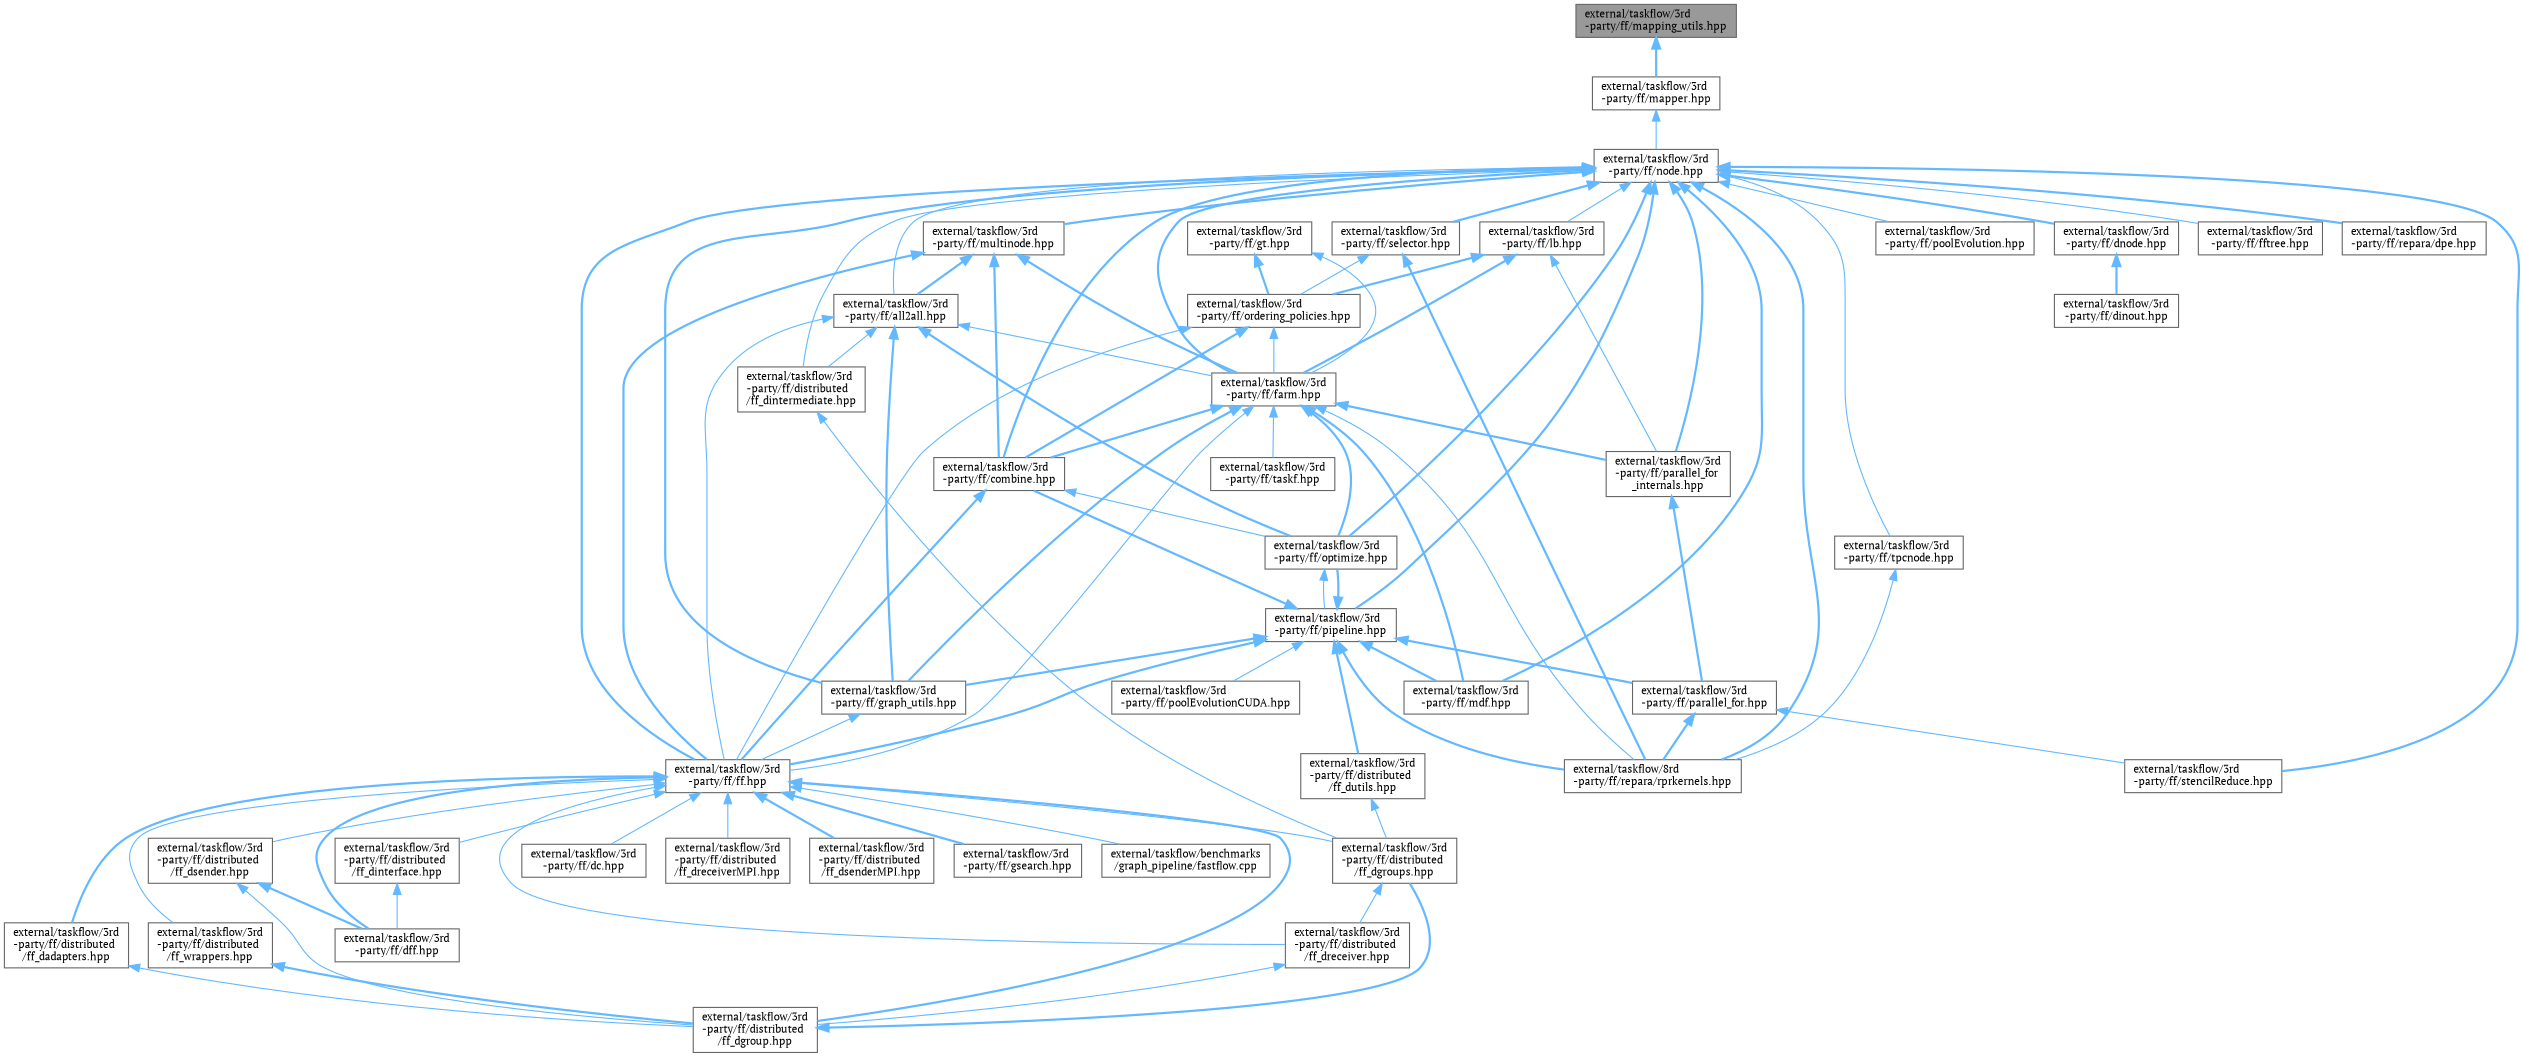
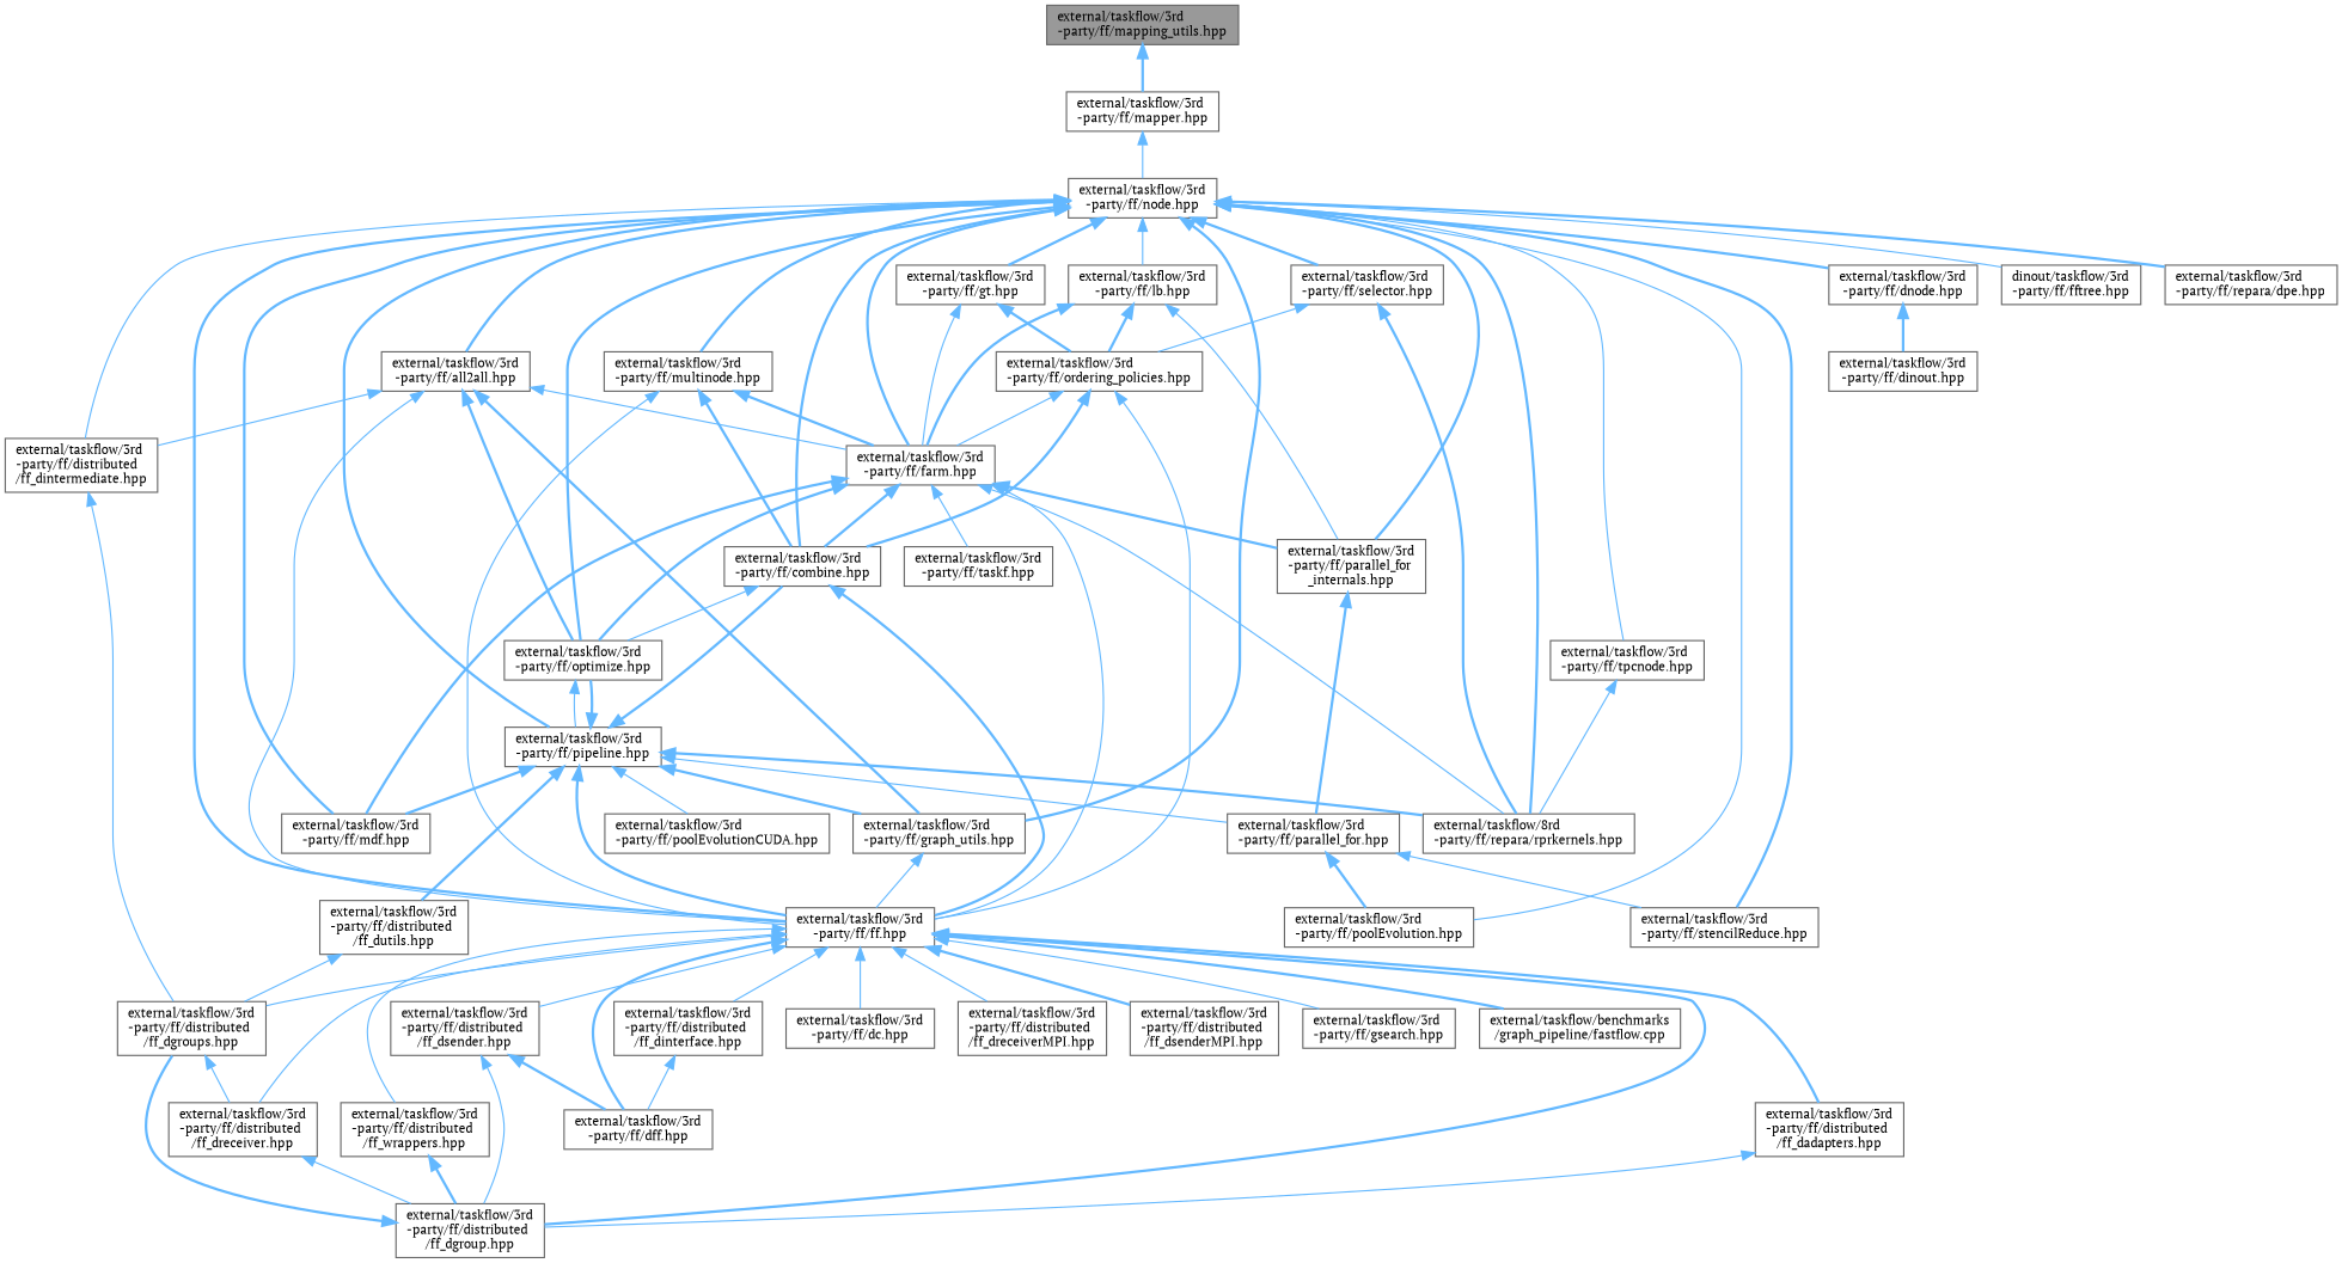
  digraph {
    fontname="PT Serif"
    node [color=grey40 fillcolor=white fontname="PT Serif" fontsize=10 shape=box style=filled]
    edge [color=steelblue1 dir=back fontname="PT Serif" fontsize=10 labelfontname=Helvetica labelfontsize=10 style=bold]
    n1 [color=gray40 fillcolor=grey60 fontcolor=black height=0.2 label="external/taskflow/3rd\l-party/ff/mapping_utils.hpp" width=0.4]
    n2 [height=0.2 label="external/taskflow/3rd\l-party/ff/mapper.hpp" width=0.4]
    n3 [height=0.2 label="external/taskflow/3rd\l-party/ff/node.hpp" width=0.4]
    n4 [height=0.2 label="external/taskflow/3rd\l-party/ff/all2all.hpp" width=0.4]
    n5 [height=0.2 label="external/taskflow/3rd\l-party/ff/distributed\l/ff_dintermediate.hpp" width=0.4]
    n6 [height=0.2 label="external/taskflow/3rd\l-party/ff/farm.hpp" width=0.4]
    n7 [height=0.2 label="external/taskflow/3rd\l-party/ff/combine.hpp" width=0.4]
    n8 [height=0.2 label="external/taskflow/3rd\l-party/ff/ff.hpp" width=0.4]
    n9 [height=0.2 label="external/taskflow/3rd\l-party/ff/optimize.hpp" width=0.4]
    n10 [height=0.2 label="external/taskflow/3rd\l-party/ff/pipeline.hpp" width=0.4]
    n11 [height=0.2 label="external/taskflow/3rd\l-party/ff/graph_utils.hpp" width=0.4]
    n12 [height=0.2 label="external/taskflow/3rd\l-party/ff/mdf.hpp" width=0.4]
    n13 [height=0.2 label="external/taskflow/3rd\l-party/ff/poolEvolution.hpp" width=0.4]
    n14 [height=0.2 label="external/taskflow/3rd\l-party/ff/stencilReduce.hpp" width=0.4]
    n15 [height=0.2 label="external/taskflow/8rd\l-party/ff/repara/rprkernels.hpp" width=0.4]
    n16 [height=0.2 label="external/taskflow/3rd\l-party/ff/parallel_for\l_internals.hpp" width=0.4]
    n17 [height=0.2 label="external/taskflow/3rd\l-party/ff/dnode.hpp" width=0.4]
-   n18 [height=0.2 label="external/taskflow/3rd\l-party/ff/fftree.hpp" width=0.4]
+   n18 [height=0.2 label="dinout/taskflow/3rd\l-party/ff/fftree.hpp" width=0.4]
    n19 [height=0.2 label="external/taskflow/3rd\l-party/ff/gt.hpp" width=0.4]
    n20 [height=0.2 label="external/taskflow/3rd\l-party/ff/multinode.hpp" width=0.4]
    n21 [height=0.2 label="external/taskflow/3rd\l-party/ff/lb.hpp" width=0.4]
    n22 [height=0.2 label="external/taskflow/3rd\l-party/ff/repara/dpe.hpp" width=0.4]
    n23 [height=0.2 label="external/taskflow/3rd\l-party/ff/selector.hpp" width=0.4]
    n24 [height=0.2 label="external/taskflow/3rd\l-party/ff/tpcnode.hpp" width=0.4]
    n25 [height=0.2 label="external/taskflow/3rd\l-party/ff/distributed\l/ff_dgroups.hpp" width=0.4]
    n26 [height=0.2 label="external/taskflow/3rd\l-party/ff/taskf.hpp" width=0.4]
    n27 [height=0.2 label="external/taskflow/3rd\l-party/ff/dff.hpp" width=0.4]
    n28 [height=0.2 label="external/taskflow/3rd\l-party/ff/distributed\l/ff_dreceiver.hpp" width=0.4]
    n29 [height=0.2 label="external/taskflow/3rd\l-party/ff/distributed\l/ff_dgroup.hpp" width=0.4]
    n30 [height=0.2 label="external/taskflow/3rd\l-party/ff/dc.hpp" width=0.4]
    n31 [height=0.2 label="external/taskflow/3rd\l-party/ff/distributed\l/ff_dadapters.hpp" width=0.4]
    n32 [height=0.2 label="external/taskflow/3rd\l-party/ff/distributed\l/ff_dinterface.hpp" width=0.4]
    n33 [height=0.2 label="external/taskflow/3rd\l-party/ff/distributed\l/ff_dreceiverMPI.hpp" width=0.4]
    n34 [height=0.2 label="external/taskflow/3rd\l-party/ff/distributed\l/ff_dsender.hpp" width=0.4]
    n35 [height=0.2 label="external/taskflow/3rd\l-party/ff/distributed\l/ff_dsenderMPI.hpp" width=0.4]
    n36 [height=0.2 label="external/taskflow/3rd\l-party/ff/distributed\l/ff_wrappers.hpp" width=0.4]
    n37 [height=0.2 label="external/taskflow/3rd\l-party/ff/gsearch.hpp" width=0.4]
    n38 [height=0.2 label="external/taskflow/benchmarks\l/graph_pipeline/fastflow.cpp" width=0.4]
    n39 [height=0.2 label="external/taskflow/3rd\l-party/ff/poolEvolutionCUDA.hpp" width=0.4]
    n40 [height=0.2 label="external/taskflow/3rd\l-party/ff/distributed\l/ff_dutils.hpp" width=0.4]
    n41 [height=0.2 label="external/taskflow/3rd\l-party/ff/parallel_for.hpp" width=0.4]
    n42 [height=0.2 label="external/taskflow/3rd\l-party/ff/dinout.hpp" width=0.4]
    n43 [height=0.2 label="external/taskflow/3rd\l-party/ff/ordering_policies.hpp" width=0.4]
    n1 -> n2
    n2 -> n3 [style=solid]
-   n3 -> n4 [style=solid]
+   n3 -> n4
    n3 -> n5 [style=solid]
    n3 -> n6
    n3 -> n7
    n3 -> n8
    n3 -> n9
    n3 -> n10
    n3 -> n11
    n3 -> n12
    n3 -> n13 [style=solid]
    n3 -> n14
    n3 -> n15
    n3 -> n16
    n3 -> n17
    n3 -> n18 [style=solid]
+   n3 -> n19
    n3 -> n20
    n3 -> n21 [style=solid]
    n3 -> n22
    n3 -> n23
    n3 -> n24 [style=solid]
    n4 -> n5 [style=solid]
    n4 -> n6 [style=solid]
    n4 -> n8 [style=solid]
    n4 -> n9
    n4 -> n11
    n5 -> n25 [style=solid]
    n6 -> n7
    n6 -> n8 [style=solid]
    n6 -> n9
-   n6 -> n11
    n6 -> n12
    n6 -> n15 [style=solid]
    n6 -> n16
    n6 -> n26 [style=solid]
    n7 -> n8
    n7 -> n9 [style=solid]
    n8 -> n25 [style=solid]
    n8 -> n27
    n8 -> n28 [style=solid]
    n8 -> n29
    n8 -> n30 [style=solid]
    n8 -> n31
    n8 -> n32 [style=solid]
    n8 -> n33 [style=solid]
    n8 -> n34 [style=solid]
    n8 -> n35
    n8 -> n36 [style=solid]
-   n8 -> n37
-   n8 -> n38 [style=solid]
+   n8 -> n37 [style=solid]
+   n8 -> n38
    n9 -> n10 [style=solid]
    n10 -> n7
    n10 -> n8
    n10 -> n9
    n10 -> n11
    n10 -> n12
    n10 -> n15
    n10 -> n39 [style=solid]
    n10 -> n40
-   n10 -> n41
+   n10 -> n41 [style=solid]
    n11 -> n8 [style=solid]
    n16 -> n41
    n17 -> n42
    n19 -> n6 [style=solid]
    n19 -> n43
-   n20 -> n4
    n20 -> n6
    n20 -> n7
-   n20 -> n8
+   n20 -> n8 [style=solid]
    n21 -> n6
    n21 -> n16 [style=solid]
    n21 -> n43
    n23 -> n15
    n23 -> n43 [style=solid]
    n24 -> n15 [style=solid]
    n25 -> n28 [style=solid]
    n28 -> n29 [style=solid]
    n29 -> n25
    n31 -> n29 [style=solid]
    n32 -> n27 [style=solid]
    n34 -> n27
    n34 -> n29 [style=solid]
    n36 -> n29
    n40 -> n25 [style=solid]
-   n41 -> n15
+   n41 -> n13
    n41 -> n14 [style=solid]
    n43 -> n6 [style=solid]
    n43 -> n7
    n43 -> n8 [style=solid]
  }
